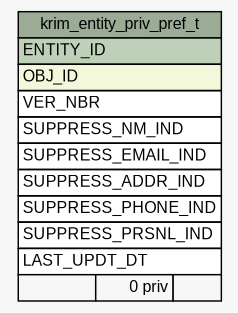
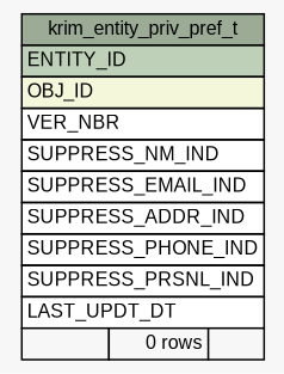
  digraph {
    bgcolor="#f7f7f7"
    fontname="Liberation Sans"
    fontsize=11
    nodesep=0.18
    rankdir=RL
    ranksep=0.46
-   n1 [fontname="Liberation Sans" fontsize=11 label=<     <TABLE BORDER="0" CELLBORDER="1" CELLSPACING="0" BGCOLOR="#ffffff">       <TR><TD COLSPAN="3" BGCOLOR="#9bab96" ALIGN="CENTER">krim_entity_priv_pref_t</TD></TR>       <TR><TD PORT="ENTITY_ID" COLSPAN="3" BGCOLOR="#bed1b8" ALIGN="LEFT">ENTITY_ID</TD></TR>       <TR><TD PORT="OBJ_ID" COLSPAN="3" BGCOLOR="#f4f7da" ALIGN="LEFT">OBJ_ID</TD></TR>       <TR><TD PORT="VER_NBR" COLSPAN="3" ALIGN="LEFT">VER_NBR</TD></TR>       <TR><TD PORT="SUPPRESS_NM_IND" COLSPAN="3" ALIGN="LEFT">SUPPRESS_NM_IND</TD></TR>       <TR><TD PORT="SUPPRESS_EMAIL_IND" COLSPAN="3" ALIGN="LEFT">SUPPRESS_EMAIL_IND</TD></TR>       <TR><TD PORT="SUPPRESS_ADDR_IND" COLSPAN="3" ALIGN="LEFT">SUPPRESS_ADDR_IND</TD></TR>       <TR><TD PORT="SUPPRESS_PHONE_IND" COLSPAN="3" ALIGN="LEFT">SUPPRESS_PHONE_IND</TD></TR>       <TR><TD PORT="SUPPRESS_PRSNL_IND" COLSPAN="3" ALIGN="LEFT">SUPPRESS_PRSNL_IND</TD></TR>       <TR><TD PORT="LAST_UPDT_DT" COLSPAN="3" ALIGN="LEFT">LAST_UPDT_DT</TD></TR>       <TR><TD ALIGN="LEFT" BGCOLOR="#f7f7f7">  </TD><TD ALIGN="RIGHT" BGCOLOR="#f7f7f7">0 priv</TD><TD ALIGN="RIGHT" BGCOLOR="#f7f7f7">  </TD></TR>     </TABLE>> shape=plaintext]
+   n1 [fontname="Liberation Sans" fontsize=11 label=<     <TABLE BORDER="0" CELLBORDER="1" CELLSPACING="0" BGCOLOR="#ffffff">       <TR><TD COLSPAN="3" BGCOLOR="#9bab96" ALIGN="CENTER">krim_entity_priv_pref_t</TD></TR>       <TR><TD PORT="ENTITY_ID" COLSPAN="3" BGCOLOR="#bed1b8" ALIGN="LEFT">ENTITY_ID</TD></TR>       <TR><TD PORT="OBJ_ID" COLSPAN="3" BGCOLOR="#f4f7da" ALIGN="LEFT">OBJ_ID</TD></TR>       <TR><TD PORT="VER_NBR" COLSPAN="3" ALIGN="LEFT">VER_NBR</TD></TR>       <TR><TD PORT="SUPPRESS_NM_IND" COLSPAN="3" ALIGN="LEFT">SUPPRESS_NM_IND</TD></TR>       <TR><TD PORT="SUPPRESS_EMAIL_IND" COLSPAN="3" ALIGN="LEFT">SUPPRESS_EMAIL_IND</TD></TR>       <TR><TD PORT="SUPPRESS_ADDR_IND" COLSPAN="3" ALIGN="LEFT">SUPPRESS_ADDR_IND</TD></TR>       <TR><TD PORT="SUPPRESS_PHONE_IND" COLSPAN="3" ALIGN="LEFT">SUPPRESS_PHONE_IND</TD></TR>       <TR><TD PORT="SUPPRESS_PRSNL_IND" COLSPAN="3" ALIGN="LEFT">SUPPRESS_PRSNL_IND</TD></TR>       <TR><TD PORT="LAST_UPDT_DT" COLSPAN="3" ALIGN="LEFT">LAST_UPDT_DT</TD></TR>       <TR><TD ALIGN="LEFT" BGCOLOR="#f7f7f7">  </TD><TD ALIGN="RIGHT" BGCOLOR="#f7f7f7">0 rows</TD><TD ALIGN="RIGHT" BGCOLOR="#f7f7f7">  </TD></TR>     </TABLE>> shape=plaintext]
  }
